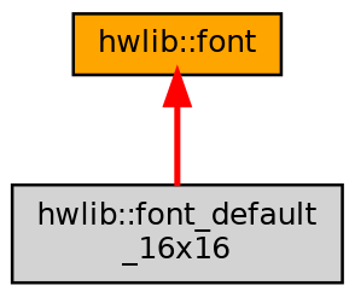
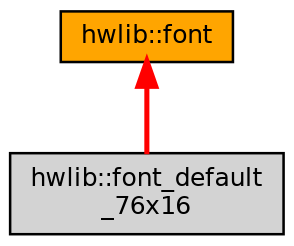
  digraph {
    node [color=black fontname=Helvetica fontsize=10 shape=record style=filled]
-   n1 [fillcolor=lightgrey fontcolor=black height=0.2 label="hwlib::font_default\l_16x16" width=0.4]
+   n1 [fillcolor=lightgrey fontcolor=black height=0.2 label="hwlib::font_default\l_76x16" width=0.4]
    n2 [fillcolor=orange height=0.2 label="hwlib::font" width=0.4]
    n2 -> n1 [color=red dir=back fontname=Helvetica fontsize=10 labelfontname=Helvetica labelfontsize=10 style=bold]
  }
